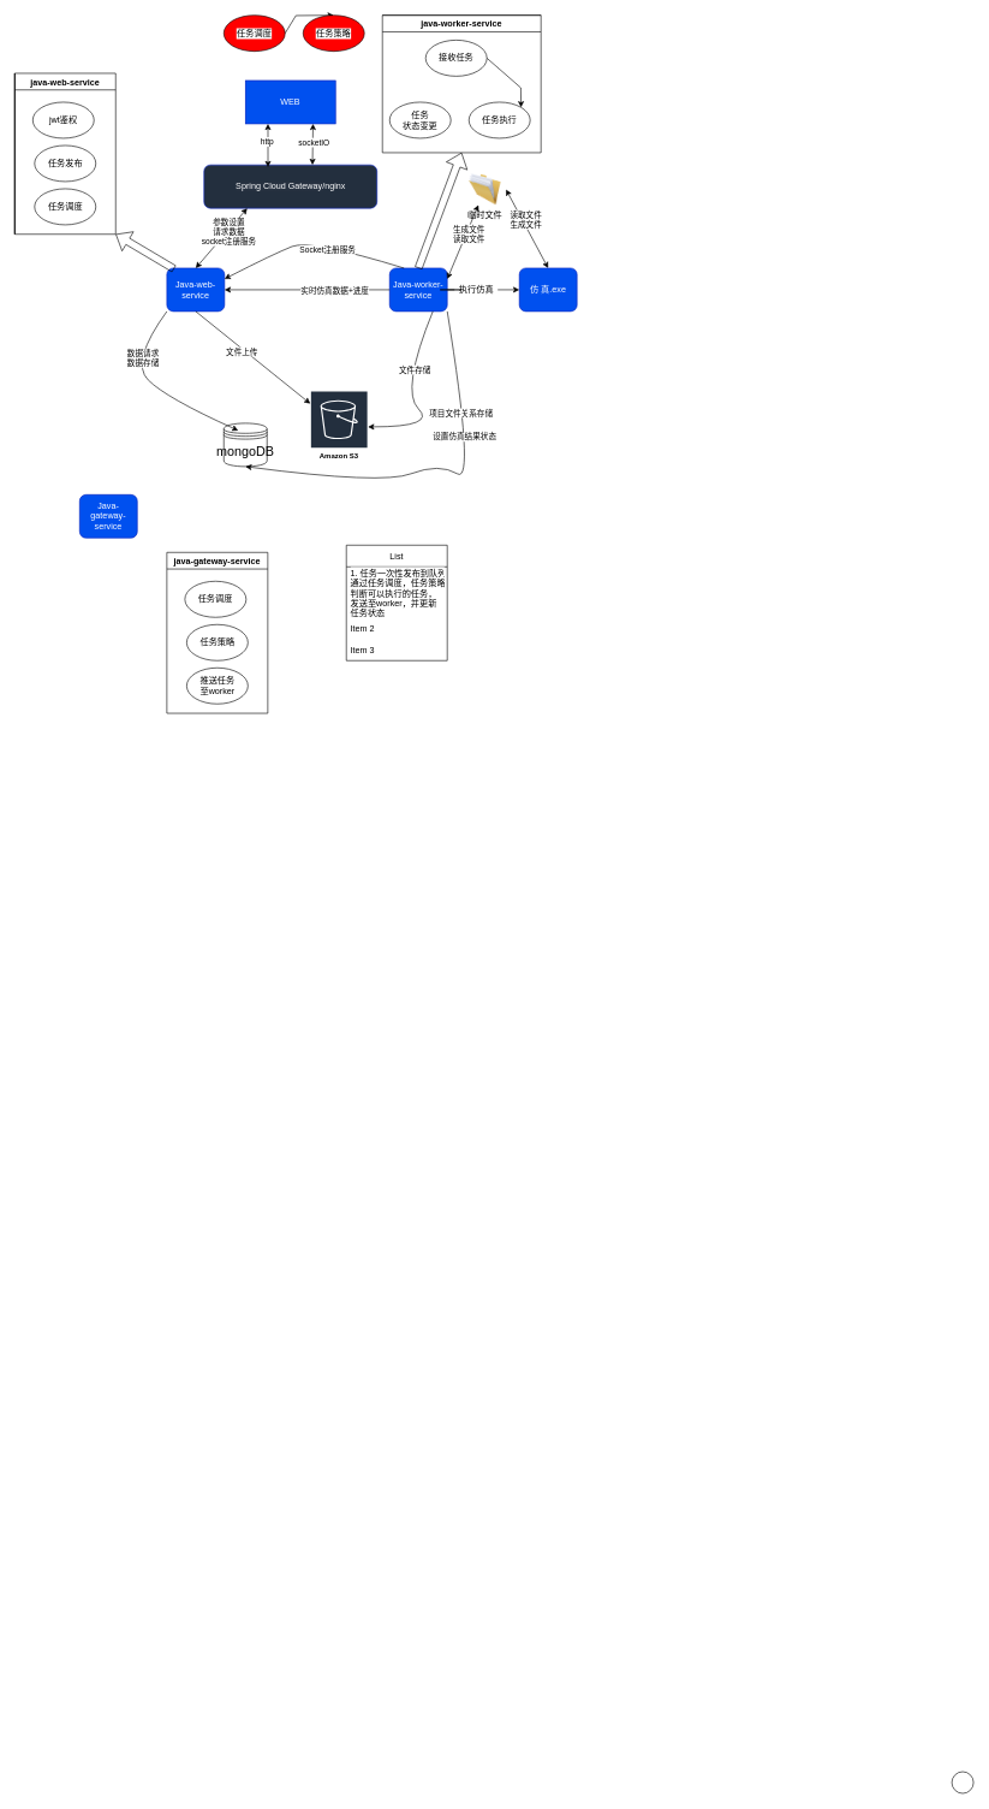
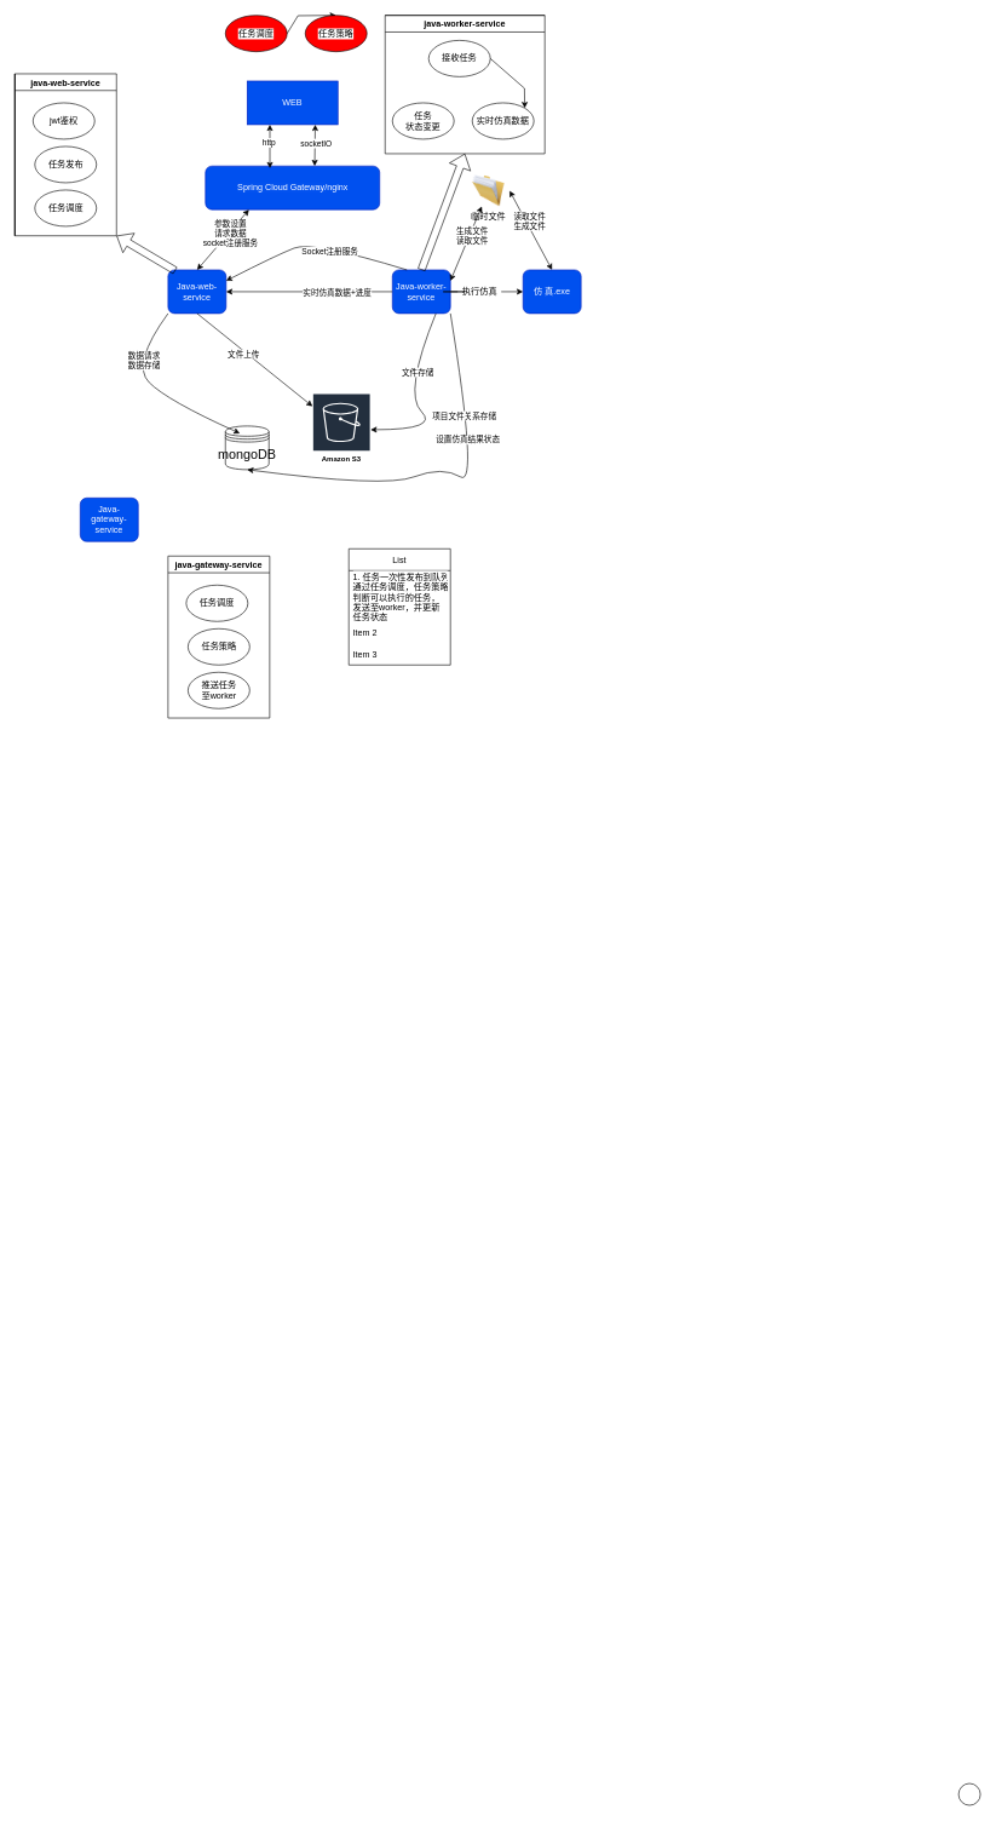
  <mxCell id="0" />
  <mxCell id="1" parent="0" />
  <mxCell id="2" value="WEB" style="whiteSpace=wrap;html=1;fontColor=#ffffff;strokeColor=#001DBC;fillColor=#0050ef;align=center;rounded=0;" vertex="1" parent="1"><mxGeometry x="340" y="111" width="125" height="60" as="geometry" /></mxCell>
- <mxCell id="3" value="&lt;font style=&quot;font-size: 12px&quot;&gt;&lt;span style=&quot;background-color: rgba(255 , 255 , 255 , 0.01)&quot;&gt;Spring Cloud Gateway/&lt;/span&gt;nginx&lt;/font&gt;" style="rounded=1;whiteSpace=wrap;html=1;fontColor=#ffffff;strokeColor=#001DBC;fillColor=#232f3e;align=center;" vertex="1" parent="1"><mxGeometry x="282.5" y="228" width="240" height="60" as="geometry" /></mxCell>
+ <mxCell id="3" value="&lt;font style=&quot;font-size: 12px&quot;&gt;&lt;span style=&quot;background-color: rgba(255 , 255 , 255 , 0.01)&quot;&gt;Spring Cloud Gateway/&lt;/span&gt;nginx&lt;/font&gt;" style="rounded=1;whiteSpace=wrap;html=1;fontColor=#ffffff;strokeColor=#001DBC;fillColor=#0050ef;align=center;" vertex="1" parent="1"><mxGeometry x="282.5" y="228" width="240" height="60" as="geometry" /></mxCell>
  <mxCell id="4" value="" style="shape=ellipse;html=1;dashed=0;whitespace=wrap;perimeter=ellipsePerimeter;shadow=0;labelBackgroundColor=default;fontSize=10;fontColor=default;strokeColor=default;strokeWidth=1;fillColor=default;verticalAlign=top;align=center;" vertex="1" parent="1"><mxGeometry x="1320" y="2455" width="30" height="30" as="geometry" /></mxCell>
  <mxCell id="5" value="Java-web-service" style="rounded=1;whiteSpace=wrap;html=1;fontColor=#ffffff;strokeColor=#001DBC;fillColor=#0050ef;align=center;" vertex="1" parent="1"><mxGeometry x="231" y="371" width="80" height="60" as="geometry" /></mxCell>
  <mxCell id="6" value="mongoDB" style="shape=datastore;whiteSpace=wrap;html=1;fontSize=18;fillColor=default;strokeColor=default;fontColor=default;align=center;" vertex="1" parent="1"><mxGeometry x="310" y="586" width="60" height="60" as="geometry" /></mxCell>
  <mxCell id="7" value="Amazon S3" style="sketch=0;outlineConnect=0;fontColor=default;gradientColor=none;strokeColor=#ffffff;fillColor=#232F3E;dashed=0;verticalLabelPosition=middle;verticalAlign=bottom;align=center;html=1;whiteSpace=wrap;fontSize=10;fontStyle=1;spacing=3;shape=mxgraph.aws4.productIcon;prIcon=mxgraph.aws4.s3;" vertex="1" parent="1"><mxGeometry x="430" y="541" width="80" height="100" as="geometry" /></mxCell>
  <mxCell id="8" value="" style="edgeStyle=orthogonalEdgeStyle;rounded=0;orthogonalLoop=1;jettySize=auto;html=1;labelBackgroundColor=default;fontColor=default;strokeColor=default;exitX=1;exitY=0.5;exitDx=0;exitDy=0;startArrow=none;align=center;entryX=0;entryY=0.5;entryDx=0;entryDy=0;" edge="1" parent="1" source="39" target="50"><mxGeometry relative="1" as="geometry"><mxPoint x="643" y="405" as="sourcePoint" /><mxPoint x="713" y="401" as="targetPoint" /></mxGeometry></mxCell>
  <mxCell id="9" value="Java-worker-service" style="rounded=1;whiteSpace=wrap;html=1;strokeColor=#001DBC;fillColor=#0050ef;fontColor=#ffffff;align=center;" vertex="1" parent="1"><mxGeometry x="540" y="371" width="80" height="60" as="geometry" /></mxCell>
  <mxCell id="10" value="" style="endArrow=classic;startArrow=classic;html=1;rounded=0;fontColor=default;strokeColor=default;labelBackgroundColor=default;exitX=0.627;exitY=0;exitDx=0;exitDy=0;entryX=0.75;entryY=1;entryDx=0;entryDy=0;exitPerimeter=0;align=center;" edge="1" parent="1" source="3" target="2"><mxGeometry width="50" height="50" relative="1" as="geometry"><mxPoint x="380" y="231" as="sourcePoint" /><mxPoint x="430" y="181" as="targetPoint" /></mxGeometry></mxCell>
  <mxCell id="11" value="socketIO" style="edgeLabel;html=1;align=center;verticalAlign=middle;resizable=0;points=[];fontColor=default;labelBackgroundColor=default;" vertex="1" connectable="0" parent="10"><mxGeometry x="0.509" y="-1" relative="1" as="geometry"><mxPoint y="11" as="offset" /></mxGeometry></mxCell>
  <mxCell id="12" value="" style="endArrow=classic;startArrow=classic;html=1;rounded=0;labelBackgroundColor=default;fontColor=default;strokeColor=default;entryX=0.25;entryY=1;entryDx=0;entryDy=0;exitX=0.5;exitY=0;exitDx=0;exitDy=0;align=center;" edge="1" parent="1" source="5" target="3"><mxGeometry width="50" height="50" relative="1" as="geometry"><mxPoint x="330" y="371" as="sourcePoint" /><mxPoint x="380" y="321" as="targetPoint" /></mxGeometry></mxCell>
  <mxCell id="13" value="参数设置&lt;br&gt;请求数据&lt;br&gt;socket注册服务" style="edgeLabel;html=1;align=center;verticalAlign=middle;resizable=0;points=[];fontColor=default;" vertex="1" connectable="0" parent="12"><mxGeometry x="0.254" y="-2" relative="1" as="geometry"><mxPoint x="-1" as="offset" /></mxGeometry></mxCell>
  <mxCell id="14" value="" style="curved=1;endArrow=classic;html=1;rounded=0;labelBackgroundColor=default;fontColor=default;strokeColor=default;exitX=0.25;exitY=0;exitDx=0;exitDy=0;entryX=1;entryY=0.25;entryDx=0;entryDy=0;align=center;" edge="1" parent="1" source="9" target="5"><mxGeometry width="50" height="50" relative="1" as="geometry"><mxPoint x="379.5" y="401" as="sourcePoint" /><mxPoint x="439.5" y="341" as="targetPoint" /><Array as="points"><mxPoint x="430" y="331" /><mxPoint x="379.5" y="351" /></Array></mxGeometry></mxCell>
  <mxCell id="15" value="Socket注册服务" style="edgeLabel;html=1;align=center;verticalAlign=middle;resizable=0;points=[];fontColor=default;" vertex="1" connectable="0" parent="14"><mxGeometry x="-0.187" y="7" relative="1" as="geometry"><mxPoint as="offset" /></mxGeometry></mxCell>
  <mxCell id="16" value="" style="curved=1;endArrow=classic;html=1;rounded=0;labelBackgroundColor=default;fontColor=default;strokeColor=default;entryX=0.333;entryY=0.167;entryDx=0;entryDy=0;entryPerimeter=0;exitX=0;exitY=1;exitDx=0;exitDy=0;align=center;" edge="1" parent="1" source="5" target="6"><mxGeometry width="50" height="50" relative="1" as="geometry"><mxPoint x="230" y="501" as="sourcePoint" /><mxPoint x="180" y="551" as="targetPoint" /><Array as="points"><mxPoint x="180" y="501" /><mxPoint x="230" y="551" /></Array></mxGeometry></mxCell>
  <mxCell id="17" value="数据请求&lt;br&gt;数据存储" style="edgeLabel;html=1;align=center;verticalAlign=middle;resizable=0;points=[];fontColor=default;labelBackgroundColor=default;" vertex="1" connectable="0" parent="16"><mxGeometry x="-0.448" y="12" relative="1" as="geometry"><mxPoint y="-2" as="offset" /></mxGeometry></mxCell>
  <mxCell id="18" value="" style="endArrow=classic;html=1;rounded=0;labelBackgroundColor=default;fontColor=default;strokeColor=default;exitX=0.5;exitY=1;exitDx=0;exitDy=0;align=center;" edge="1" parent="1" source="5" target="7"><mxGeometry width="50" height="50" relative="1" as="geometry"><mxPoint x="414" y="521" as="sourcePoint" /><mxPoint x="464" y="471" as="targetPoint" /></mxGeometry></mxCell>
  <mxCell id="19" value="文件上传" style="edgeLabel;html=1;align=center;verticalAlign=middle;resizable=0;points=[];fontColor=default;" vertex="1" connectable="0" parent="18"><mxGeometry x="-0.169" y="-3" relative="1" as="geometry"><mxPoint x="-1" as="offset" /></mxGeometry></mxCell>
  <mxCell id="20" value="" style="curved=1;endArrow=classic;html=1;rounded=0;labelBackgroundColor=default;fontColor=default;strokeColor=default;exitX=0.75;exitY=1;exitDx=0;exitDy=0;align=center;" edge="1" parent="1" source="9" target="7"><mxGeometry width="50" height="50" relative="1" as="geometry"><mxPoint x="605" y="541" as="sourcePoint" /><mxPoint x="555" y="591" as="targetPoint" /><Array as="points"><mxPoint x="555" y="541" /><mxPoint x="605" y="591" /></Array></mxGeometry></mxCell>
  <mxCell id="21" value="文件存储" style="edgeLabel;html=1;align=center;verticalAlign=middle;resizable=0;points=[];fontColor=default;" vertex="1" connectable="0" parent="20"><mxGeometry x="-0.413" y="7" relative="1" as="geometry"><mxPoint as="offset" /></mxGeometry></mxCell>
  <mxCell id="22" value="" style="curved=1;endArrow=classic;html=1;rounded=0;labelBackgroundColor=default;fontColor=default;strokeColor=default;entryX=0.5;entryY=1;entryDx=0;entryDy=0;exitX=1;exitY=1;exitDx=0;exitDy=0;align=center;" edge="1" parent="1" source="9" target="6"><mxGeometry width="50" height="50" relative="1" as="geometry"><mxPoint x="609" y="671" as="sourcePoint" /><mxPoint x="659" y="621" as="targetPoint" /><Array as="points"><mxPoint x="659" y="671" /><mxPoint x="609" y="641" /><mxPoint x="530" y="671" /></Array></mxGeometry></mxCell>
  <mxCell id="23" value="项目文件关系存储" style="edgeLabel;html=1;align=center;verticalAlign=middle;resizable=0;points=[];fontColor=default;" vertex="1" connectable="0" parent="22"><mxGeometry x="-0.507" y="-4" relative="1" as="geometry"><mxPoint as="offset" /></mxGeometry></mxCell>
  <mxCell id="24" value="设置仿真结果状态" style="edgeLabel;html=1;align=center;verticalAlign=middle;resizable=0;points=[];fontColor=default;" vertex="1" connectable="0" parent="22"><mxGeometry x="-0.394" y="-5" relative="1" as="geometry"><mxPoint as="offset" /></mxGeometry></mxCell>
  <mxCell id="25" value="java-web-service" style="swimlane;labelBackgroundColor=default;fontColor=default;strokeColor=default;fillColor=default;align=center;" vertex="1" parent="1"><mxGeometry x="20" y="101" width="140" height="223" as="geometry" /></mxCell>
  <mxCell id="26" value="jwt鉴权" style="ellipse;whiteSpace=wrap;html=1;labelBackgroundColor=default;fontColor=default;strokeColor=default;fillColor=default;align=center;" vertex="1" parent="25"><mxGeometry x="25" y="40" width="85" height="50" as="geometry" /></mxCell>
  <mxCell id="27" value="任务发布" style="ellipse;whiteSpace=wrap;html=1;labelBackgroundColor=default;fontColor=default;strokeColor=default;fillColor=default;align=center;" vertex="1" parent="25"><mxGeometry x="27.5" y="100" width="85" height="50" as="geometry" /></mxCell>
  <mxCell id="28" value="任务调度" style="ellipse;whiteSpace=wrap;html=1;labelBackgroundColor=default;fontColor=default;strokeColor=default;fillColor=default;align=center;" vertex="1" parent="25"><mxGeometry x="27.5" y="160" width="85" height="50" as="geometry" /></mxCell>
  <mxCell id="29" value="" style="shape=flexArrow;endArrow=classic;html=1;rounded=0;labelBackgroundColor=default;fontColor=default;strokeColor=default;entryX=1;entryY=1;entryDx=0;entryDy=0;exitX=0.125;exitY=0.017;exitDx=0;exitDy=0;exitPerimeter=0;align=center;" edge="1" parent="1" source="5" target="25"><mxGeometry width="50" height="50" relative="1" as="geometry"><mxPoint x="110" y="441" as="sourcePoint" /><mxPoint x="160" y="391" as="targetPoint" /></mxGeometry></mxCell>
  <mxCell id="30" value="临时文件" style="image;html=1;image=img/lib/clip_art/general/Full_Folder_128x128.png;shadow=0;dashed=0;labelBackgroundColor=default;fontColor=default;strokeColor=default;strokeWidth=2;fillColor=none;verticalAlign=top;align=center;" vertex="1" parent="1"><mxGeometry x="643" y="240.5" width="58.5" height="43" as="geometry" /></mxCell>
  <mxCell id="31" value="" style="endArrow=classic;startArrow=classic;html=1;rounded=0;labelBackgroundColor=default;fontColor=default;strokeColor=default;exitX=1;exitY=0.25;exitDx=0;exitDy=0;align=center;" edge="1" parent="1" source="9" target="30"><mxGeometry width="50" height="50" relative="1" as="geometry"><mxPoint x="643" y="375" as="sourcePoint" /><mxPoint x="673" y="315" as="targetPoint" /></mxGeometry></mxCell>
  <mxCell id="32" value="生成文件&lt;br&gt;读取文件" style="edgeLabel;html=1;align=center;verticalAlign=middle;resizable=0;points=[];fontColor=default;labelBackgroundColor=default;" vertex="1" connectable="0" parent="31"><mxGeometry x="0.237" y="-2" relative="1" as="geometry"><mxPoint x="1" as="offset" /></mxGeometry></mxCell>
  <mxCell id="33" value="" style="endArrow=classic;startArrow=classic;html=1;rounded=0;labelBackgroundColor=default;fontColor=default;strokeColor=default;entryX=0.25;entryY=1;entryDx=0;entryDy=0;exitX=0.37;exitY=0.05;exitDx=0;exitDy=0;exitPerimeter=0;align=center;" edge="1" parent="1" source="3" target="2"><mxGeometry width="50" height="50" relative="1" as="geometry"><mxPoint x="330" y="231" as="sourcePoint" /><mxPoint x="380" y="181" as="targetPoint" /></mxGeometry></mxCell>
  <mxCell id="34" value="http" style="edgeLabel;html=1;align=center;verticalAlign=middle;resizable=0;points=[];fontColor=default;labelBackgroundColor=default;" vertex="1" connectable="0" parent="33"><mxGeometry x="0.433" y="2" relative="1" as="geometry"><mxPoint y="7" as="offset" /></mxGeometry></mxCell>
  <mxCell id="35" value="" style="endArrow=classic;html=1;rounded=0;labelBackgroundColor=default;fontColor=default;strokeColor=default;entryX=1;entryY=0.5;entryDx=0;entryDy=0;exitX=0;exitY=0.5;exitDx=0;exitDy=0;align=center;" edge="1" parent="1" source="9" target="5"><mxGeometry width="50" height="50" relative="1" as="geometry"><mxPoint x="410" y="421" as="sourcePoint" /><mxPoint x="460" y="371" as="targetPoint" /></mxGeometry></mxCell>
  <mxCell id="36" value="实时仿真数据+进度" style="edgeLabel;html=1;align=center;verticalAlign=middle;resizable=0;points=[];fontColor=default;" vertex="1" connectable="0" parent="35"><mxGeometry x="-0.328" y="1" relative="1" as="geometry"><mxPoint as="offset" /></mxGeometry></mxCell>
  <mxCell id="37" value="" style="endArrow=classic;startArrow=classic;html=1;rounded=0;labelBackgroundColor=default;fontColor=default;strokeColor=default;exitX=0.5;exitY=0;exitDx=0;exitDy=0;entryX=1;entryY=0.5;entryDx=0;entryDy=0;align=center;" edge="1" parent="1" source="50" target="30"><mxGeometry width="50" height="50" relative="1" as="geometry"><mxPoint x="753" y="371" as="sourcePoint" /><mxPoint x="783" y="265" as="targetPoint" /></mxGeometry></mxCell>
  <mxCell id="38" value="读取文件&lt;br&gt;生成文件" style="edgeLabel;html=1;align=center;verticalAlign=middle;resizable=0;points=[];fontColor=default;labelBackgroundColor=default;" vertex="1" connectable="0" parent="37"><mxGeometry x="0.192" y="-4" relative="1" as="geometry"><mxPoint as="offset" /></mxGeometry></mxCell>
  <mxCell id="39" value="执行仿真" style="text;html=1;align=center;verticalAlign=middle;resizable=0;points=[];autosize=1;strokeColor=none;fillColor=none;fontColor=default;labelBackgroundColor=default;" vertex="1" parent="1"><mxGeometry x="630" y="391" width="60" height="20" as="geometry" /></mxCell>
  <mxCell id="40" value="" style="edgeStyle=orthogonalEdgeStyle;rounded=0;orthogonalLoop=1;jettySize=auto;html=1;labelBackgroundColor=default;fontColor=default;strokeColor=default;exitX=1;exitY=0.5;exitDx=0;exitDy=0;endArrow=none;align=center;" edge="1" parent="1" source="9" target="39"><mxGeometry relative="1" as="geometry"><mxPoint x="620" y="401" as="sourcePoint" /><mxPoint x="713" y="401" as="targetPoint" /></mxGeometry></mxCell>
  <mxCell id="41" value="java-worker-service" style="swimlane;labelBackgroundColor=default;fontColor=default;strokeColor=default;fillColor=default;align=center;startSize=23;" vertex="1" parent="1"><mxGeometry x="530" y="20.5" width="220" height="190.5" as="geometry" /></mxCell>
  <mxCell id="42" value="任务&lt;br&gt;状态变更" style="ellipse;whiteSpace=wrap;html=1;labelBackgroundColor=default;fontColor=default;strokeColor=default;fillColor=default;align=center;" vertex="1" parent="41"><mxGeometry x="10" y="120.5" width="85" height="50" as="geometry" /></mxCell>
- <mxCell id="43" value="任务执行" style="ellipse;whiteSpace=wrap;html=1;labelBackgroundColor=default;fontColor=default;strokeColor=default;fillColor=default;align=center;" vertex="1" parent="41"><mxGeometry x="120" y="120.5" width="85" height="50" as="geometry" /></mxCell>
+ <mxCell id="43" value="实时仿真数据" style="ellipse;whiteSpace=wrap;html=1;labelBackgroundColor=default;fontColor=default;strokeColor=default;fillColor=default;align=center;" vertex="1" parent="41"><mxGeometry x="120" y="120.5" width="85" height="50" as="geometry" /></mxCell>
  <mxCell id="44" value="接收任务" style="ellipse;whiteSpace=wrap;html=1;labelBackgroundColor=default;fontColor=default;strokeColor=default;fillColor=default;align=center;" vertex="1" parent="41"><mxGeometry x="60" y="34.5" width="85" height="50" as="geometry" /></mxCell>
  <mxCell id="45" value="" style="endArrow=classic;html=1;rounded=0;labelBackgroundColor=default;fontSize=12;fontColor=default;strokeColor=default;exitX=1;exitY=0.5;exitDx=0;exitDy=0;entryX=1;entryY=0;entryDx=0;entryDy=0;align=center;" edge="1" parent="41" source="44" target="43"><mxGeometry width="50" height="50" relative="1" as="geometry"><mxPoint x="80" y="140.5" as="sourcePoint" /><mxPoint x="130" y="90.5" as="targetPoint" /><Array as="points"><mxPoint x="192" y="100.5" /></Array></mxGeometry></mxCell>
  <mxCell id="46" value="" style="shape=flexArrow;endArrow=classic;html=1;rounded=0;labelBackgroundColor=default;fontColor=default;strokeColor=default;entryX=0.5;entryY=1;entryDx=0;entryDy=0;exitX=0.5;exitY=0;exitDx=0;exitDy=0;align=center;" edge="1" parent="1" source="9" target="41"><mxGeometry width="50" height="50" relative="1" as="geometry"><mxPoint x="630" y="282.01" as="sourcePoint" /><mxPoint x="549" y="233.99" as="targetPoint" /></mxGeometry></mxCell>
  <mxCell id="47" value="" style="endArrow=none;html=1;rounded=0;labelBackgroundColor=default;fontSize=12;fontColor=default;strokeColor=default;align=center;entryX=0;entryY=0;entryDx=0;entryDy=0;exitX=0;exitY=1;exitDx=0;exitDy=0;" edge="1" parent="1" source="25" target="25"><mxGeometry width="50" height="50" relative="1" as="geometry"><mxPoint y="225" as="sourcePoint" x="0" /><mxPoint x="50" y="175" as="targetPoint" /></mxGeometry></mxCell>
  <mxCell id="48" value="" style="endArrow=none;html=1;rounded=0;labelBackgroundColor=default;fontSize=12;fontColor=default;strokeColor=default;align=center;entryX=1;entryY=0;entryDx=0;entryDy=0;exitX=0;exitY=0;exitDx=0;exitDy=0;" edge="1" parent="1" source="41" target="41"><mxGeometry width="50" height="50" relative="1" as="geometry"><mxPoint x="570" y="-5" as="sourcePoint" /><mxPoint x="620" y="-55" as="targetPoint" /></mxGeometry></mxCell>
  <mxCell id="49" value="" style="endArrow=none;html=1;rounded=0;labelBackgroundColor=default;fontSize=12;fontColor=default;strokeColor=default;align=center;entryX=0;entryY=0;entryDx=0;entryDy=0;exitX=0;exitY=1;exitDx=0;exitDy=0;" edge="1" parent="1" source="25" target="25"><mxGeometry width="50" height="50" relative="1" as="geometry"><mxPoint y="225" as="sourcePoint" x="0" /><mxPoint x="50" y="175" as="targetPoint" /></mxGeometry></mxCell>
  <mxCell id="50" value="仿 真.exe" style="rounded=1;whiteSpace=wrap;html=1;strokeColor=#001DBC;fillColor=#0050ef;fontColor=#ffffff;align=center;" vertex="1" parent="1"><mxGeometry x="720" y="371" width="80" height="60" as="geometry" /></mxCell>
  <mxCell id="51" value="Java-gateway-service" style="rounded=1;whiteSpace=wrap;html=1;strokeColor=#001DBC;fillColor=#0050ef;fontColor=#ffffff;align=center;" vertex="1" parent="1"><mxGeometry x="110" y="685" width="80" height="60" as="geometry" /></mxCell>
  <mxCell id="52" value="List" style="swimlane;fontStyle=0;childLayout=stackLayout;horizontal=1;startSize=30;horizontalStack=0;resizeParent=1;resizeParentMax=0;resizeLast=0;collapsible=1;marginBottom=0;labelBackgroundColor=default;fontSize=12;fontColor=default;strokeColor=default;fillColor=default;align=center;" vertex="1" parent="1"><mxGeometry x="480" y="755" width="140" height="160" as="geometry" /></mxCell>
  <mxCell id="53" value="1. 任务一次性发布到队列&#10;通过任务调度，任务策略&#10;判断可以执行的任务，&#10;发送至worker，并更新&#10;任务状态" style="text;strokeColor=none;fillColor=none;align=left;verticalAlign=middle;spacingLeft=4;spacingRight=4;overflow=hidden;points=[[0,0.5],[1,0.5]];portConstraint=eastwest;rotatable=0;labelBackgroundColor=default;fontSize=12;fontColor=default;" vertex="1" parent="52"><mxGeometry y="30" width="140" height="70" as="geometry" /></mxCell>
  <mxCell id="54" value="Item 2" style="text;strokeColor=none;fillColor=none;align=left;verticalAlign=middle;spacingLeft=4;spacingRight=4;overflow=hidden;points=[[0,0.5],[1,0.5]];portConstraint=eastwest;rotatable=0;labelBackgroundColor=default;fontSize=12;fontColor=default;" vertex="1" parent="52"><mxGeometry y="100" width="140" height="30" as="geometry" /></mxCell>
  <mxCell id="55" value="Item 3" style="text;strokeColor=none;fillColor=none;align=left;verticalAlign=middle;spacingLeft=4;spacingRight=4;overflow=hidden;points=[[0,0.5],[1,0.5]];portConstraint=eastwest;rotatable=0;labelBackgroundColor=default;fontSize=12;fontColor=default;" vertex="1" parent="52"><mxGeometry y="130" width="140" height="30" as="geometry" /></mxCell>
  <mxCell id="56" value="java-gateway-service" style="swimlane;labelBackgroundColor=default;fontColor=default;strokeColor=default;fillColor=default;align=center;" vertex="1" parent="1"><mxGeometry x="231" y="765" width="140" height="223" as="geometry" /></mxCell>
  <mxCell id="57" value="任务调度" style="ellipse;whiteSpace=wrap;html=1;labelBackgroundColor=default;fontColor=default;strokeColor=default;fillColor=default;align=center;" vertex="1" parent="56"><mxGeometry x="25" y="40" width="85" height="50" as="geometry" /></mxCell>
  <mxCell id="58" value="任务策略" style="ellipse;whiteSpace=wrap;html=1;labelBackgroundColor=default;fontColor=default;strokeColor=default;fillColor=default;align=center;" vertex="1" parent="56"><mxGeometry x="27.5" y="100" width="85" height="50" as="geometry" /></mxCell>
  <mxCell id="59" value="推送任务&lt;br&gt;至worker" style="ellipse;whiteSpace=wrap;html=1;labelBackgroundColor=default;fontColor=default;strokeColor=default;fillColor=default;align=center;" vertex="1" parent="56"><mxGeometry x="27.5" y="160" width="85" height="50" as="geometry" /></mxCell>
  <mxCell id="60" value="任务调度" style="ellipse;whiteSpace=wrap;html=1;labelBackgroundColor=default;fontColor=default;strokeColor=default;fillColor=#FF0000;align=center;" vertex="1" parent="1"><mxGeometry x="310" y="20.5" width="85" height="50" as="geometry" /></mxCell>
  <mxCell id="61" value="" style="endArrow=classic;html=1;rounded=0;labelBackgroundColor=default;fontSize=12;fontColor=default;strokeColor=default;exitX=1;exitY=0.5;exitDx=0;exitDy=0;entryX=0.5;entryY=0;entryDx=0;entryDy=0;align=center;" edge="1" parent="1" source="60" target="62"><mxGeometry width="50" height="50" relative="1" as="geometry"><mxPoint x="390" y="111" as="sourcePoint" /><mxPoint x="440" y="61" as="targetPoint" /><Array as="points"><mxPoint x="410" y="21" /></Array></mxGeometry></mxCell>
  <mxCell id="62" value="任务策略" style="ellipse;whiteSpace=wrap;html=1;labelBackgroundColor=default;fontColor=default;strokeColor=default;fillColor=#FF0000;align=center;" vertex="1" parent="1"><mxGeometry x="420" y="20.5" width="85" height="50" as="geometry" /></mxCell>
